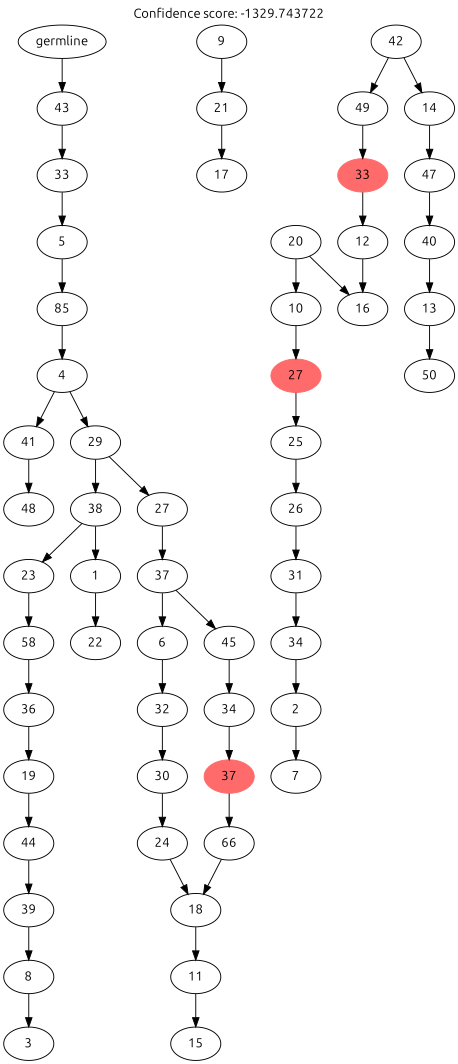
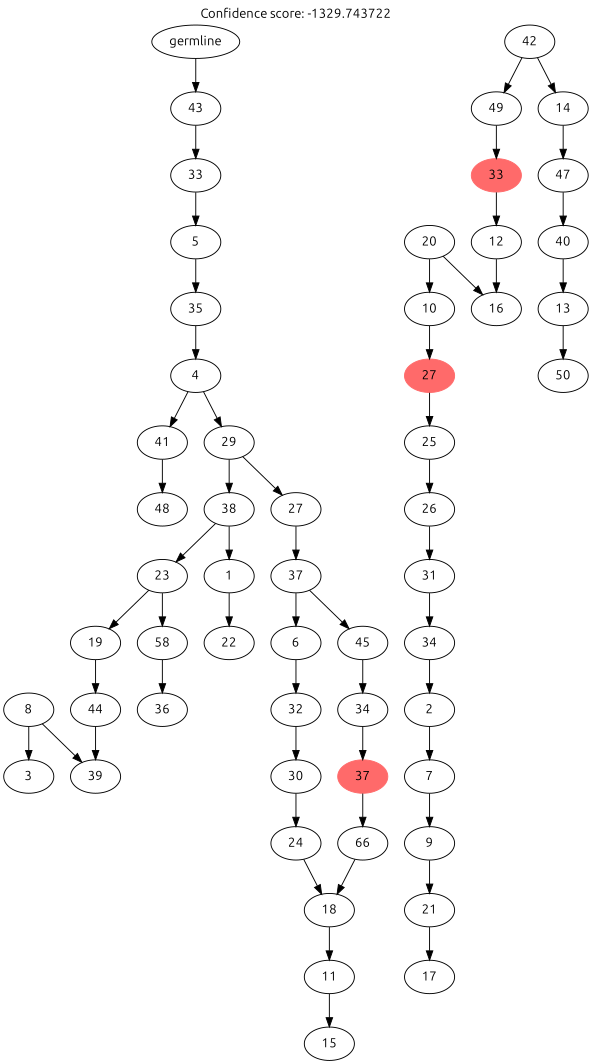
  digraph {
    fontname=Ubuntu
    label="Confidence score: -1329.743722"
    labelloc=t
    node [fontname=Ubuntu]
    edge [fontname=Ubuntu]
    n1 [label=8]
    n2 [label=3]
    n3 [label=39]
    n4 [label=44]
    n5 [label=19]
    n6 [label=36]
    n7 [label=58]
    n8 [label=23]
    n9 [label=48]
    n10 [label=41]
    n11 [label=1]
    n12 [label=22]
    n13 [label=38]
    n14 [label=21]
    n15 [label=17]
    n16 [label=9]
    n17 [label=7]
    n18 [label=2]
    n19 [label=34]
    n20 [label=31]
    n21 [label=26]
    n22 [label=25]
    n23 [color=indianred1 label=27 style=filled]
    n24 [label=10]
    n25 [label=20]
    n26 [label=16]
    n27 [label=12]
    n28 [color=indianred1 label=33 style=filled]
    n29 [label=49]
    n30 [label=13]
    n31 [label=50]
    n32 [label=40]
    n33 [label=47]
    n34 [label=14]
    n35 [label=42]
    n36 [label=24]
    n37 [label=18]
    n38 [label=30]
    n39 [label=32]
    n40 [label=6]
    n41 [label=11]
    n42 [label=15]
    n43 [label=66]
    n44 [color=indianred1 label=37 style=filled]
    n45 [label=34]
    n46 [label=45]
    n47 [label=37]
    n48 [label=27]
    n49 [label=29]
    n50 [label=4]
-   n51 [label=85]
+   n51 [label=35]
    n52 [label=5]
    n53 [label=33]
    n54 [label=43]
    n55 [label=germline]
    n1 -> n2
-   n3 -> n1
+   n1 -> n3
    n4 -> n3
    n5 -> n4
-   n6 -> n5
+   n8 -> n5
    n7 -> n6
    n8 -> n7
    n10 -> n9
    n11 -> n12
    n13 -> n8
    n13 -> n11
    n14 -> n15
    n16 -> n14
+   n17 -> n16
    n18 -> n17
    n19 -> n18
    n20 -> n19
    n21 -> n20
    n22 -> n21
    n23 -> n22
    n24 -> n23
    n25 -> n24
    n25 -> n26
    n27 -> n26
    n28 -> n27
    n29 -> n28
    n30 -> n31
    n32 -> n30
    n33 -> n32
    n34 -> n33
    n35 -> n29
    n35 -> n34
    n36 -> n37
    n37 -> n41
    n38 -> n36
    n39 -> n38
    n40 -> n39
    n41 -> n42
    n43 -> n37
    n44 -> n43
    n45 -> n44
    n46 -> n45
    n47 -> n40
    n47 -> n46
    n48 -> n47
    n49 -> n13
    n49 -> n48
    n50 -> n10
    n50 -> n49
    n51 -> n50
    n52 -> n51
    n53 -> n52
    n54 -> n53
    n55 -> n54
  }
